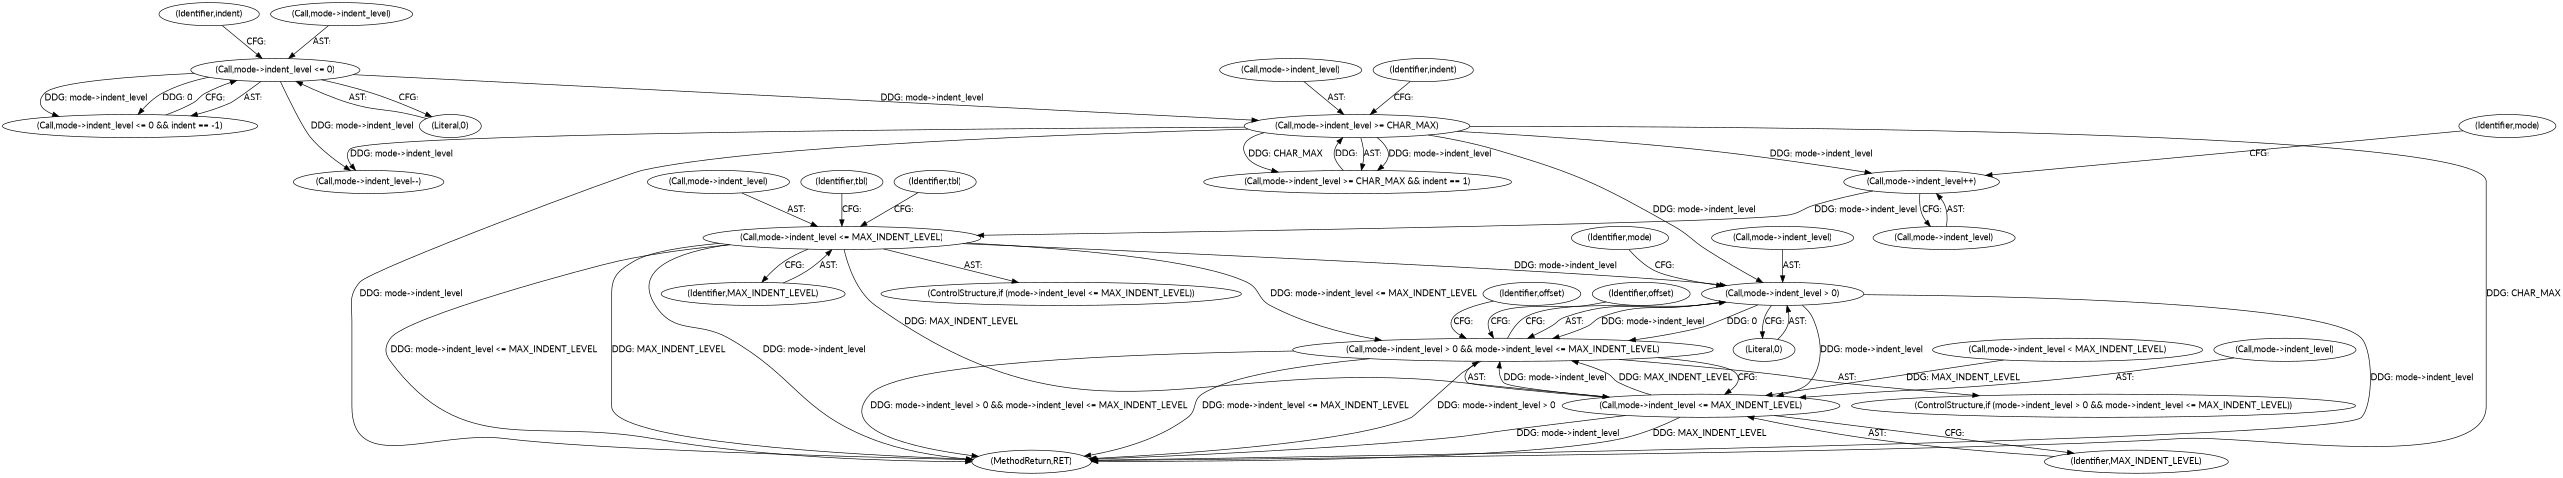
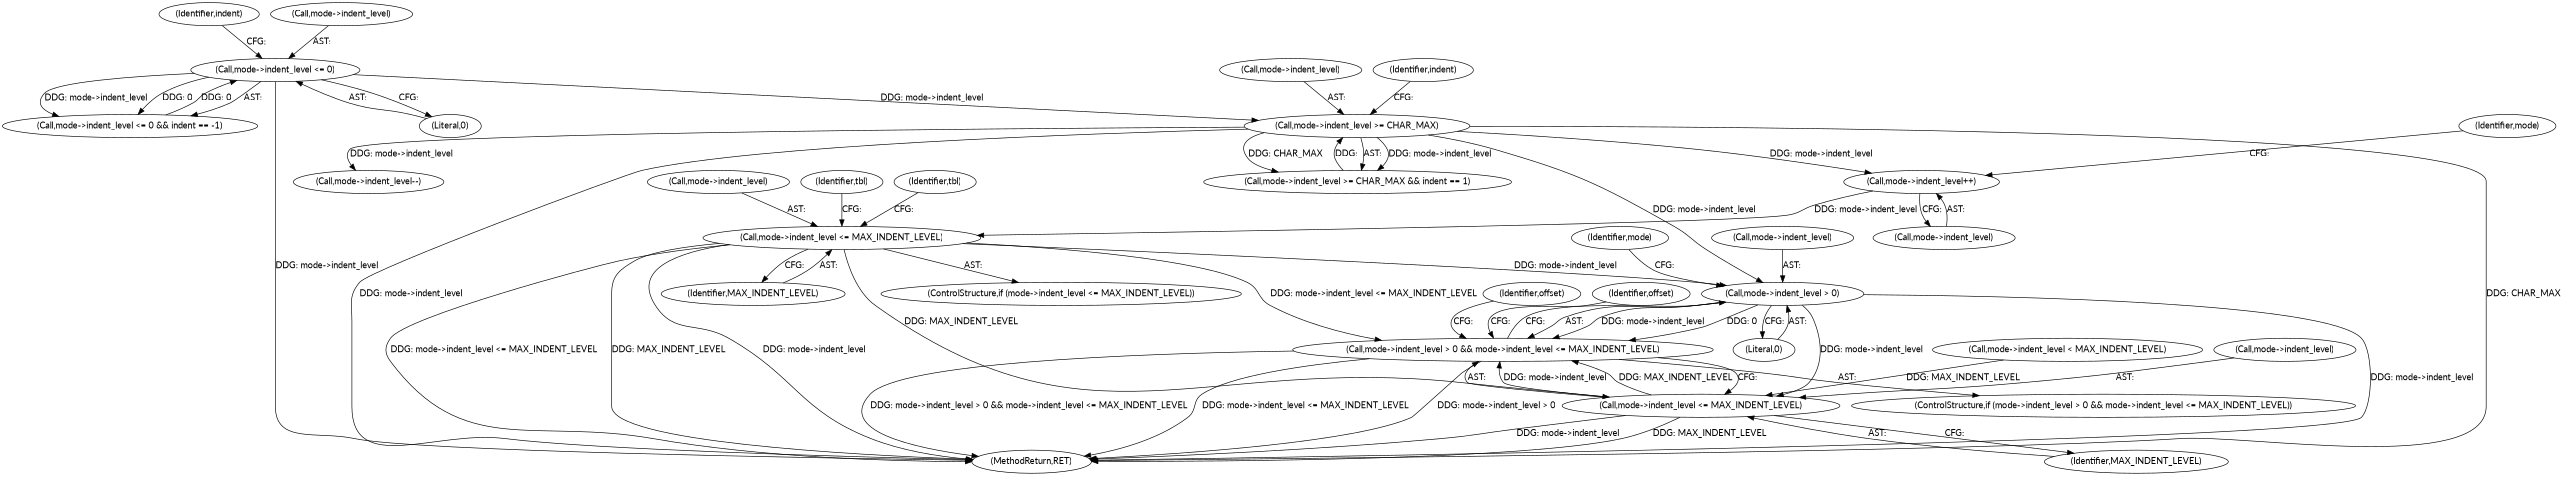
  digraph {
    fontname=Lato
    node [fontname=Lato]
    edge [fontname=Lato]
    n1 [label="(Call,mode->indent_level <= MAX_INDENT_LEVEL)"]
    n2 [label="(Call,mode->indent_level > 0)"]
    n3 [label="(Call,mode->indent_level > 0 && mode->indent_level <= MAX_INDENT_LEVEL)"]
    n4 [label="(Call,mode->indent_level <= MAX_INDENT_LEVEL)"]
    n5 [label="(Identifier,MAX_INDENT_LEVEL)"]
    n6 [label="(MethodReturn,RET)"]
    n7 [label="(ControlStructure,if (mode->indent_level <= MAX_INDENT_LEVEL))"]
    n8 [label="(Literal,0)"]
    n9 [label="(ControlStructure,if (mode->indent_level > 0 && mode->indent_level <= MAX_INDENT_LEVEL))"]
    n10 [label="(Identifier,MAX_INDENT_LEVEL)"]
    n11 [label="(Call,mode->indent_level++)"]
    n12 [label="(Call,mode->indent_level)"]
    n13 [label="(Call,mode->indent_level >= CHAR_MAX)"]
    n14 [label="(Call,mode->indent_level--)"]
    n15 [label="(Call,mode->indent_level >= CHAR_MAX && indent == 1)"]
    n16 [label="(Call,mode->indent_level <= 0)"]
    n17 [label="(Literal,0)"]
    n18 [label="(Call,mode->indent_level <= 0 && indent == -1)"]
    n19 [label="(Call,mode->indent_level)"]
    n20 [label="(Identifier,tbl)"]
    n21 [label="(Identifier,indent)"]
    n22 [label="(Identifier,mode)"]
    n23 [label="(Identifier,offset)"]
    n24 [label="(Call,mode->indent_level)"]
    n25 [label="(Identifier,offset)"]
    n26 [label="(Identifier,indent)"]
    n27 [label="(Call,mode->indent_level)"]
    n28 [label="(Identifier,mode)"]
    n29 [label="(Identifier,tbl)"]
    n30 [label="(Call,mode->indent_level < MAX_INDENT_LEVEL)"]
    n31 [label="(Call,mode->indent_level)"]
    n32 [label="(Call,mode->indent_level)"]
    n1 -> n2 [label="DDG: mode->indent_level"]
    n1 -> n3 [label="DDG: mode->indent_level <= MAX_INDENT_LEVEL"]
    n1 -> n4 [label="DDG: MAX_INDENT_LEVEL"]
    n1 -> n5 [label="CFG: "]
    n1 -> n6 [label="DDG: MAX_INDENT_LEVEL"]
    n1 -> n6 [label="DDG: mode->indent_level"]
    n1 -> n6 [label="DDG: mode->indent_level <= MAX_INDENT_LEVEL"]
    n1 -> n7 [label="AST: "]
    n2 -> n3 [label="AST: "]
    n2 -> n3 [label="DDG: mode->indent_level"]
    n2 -> n3 [label="DDG: 0"]
    n2 -> n4 [label="DDG: mode->indent_level"]
    n2 -> n6 [label="DDG: mode->indent_level"]
    n2 -> n8 [label="CFG: "]
    n3 -> n2 [label="CFG: "]
    n3 -> n4 [label="CFG: "]
    n3 -> n6 [label="DDG: mode->indent_level > 0"]
    n3 -> n6 [label="DDG: mode->indent_level > 0 && mode->indent_level <= MAX_INDENT_LEVEL"]
    n3 -> n6 [label="DDG: mode->indent_level <= MAX_INDENT_LEVEL"]
    n3 -> n9 [label="AST: "]
    n4 -> n3 [label="AST: "]
    n4 -> n3 [label="DDG: mode->indent_level"]
    n4 -> n3 [label="DDG: MAX_INDENT_LEVEL"]
    n4 -> n6 [label="DDG: MAX_INDENT_LEVEL"]
    n4 -> n6 [label="DDG: mode->indent_level"]
    n4 -> n10 [label="CFG: "]
    n5 -> n1 [label="AST: "]
    n8 -> n2 [label="AST: "]
    n10 -> n4 [label="AST: "]
    n11 -> n1 [label="DDG: mode->indent_level"]
    n11 -> n12 [label="CFG: "]
    n12 -> n11 [label="AST: "]
    n13 -> n2 [label="DDG: mode->indent_level"]
    n13 -> n6 [label="DDG: CHAR_MAX"]
    n13 -> n6 [label="DDG: mode->indent_level"]
    n13 -> n11 [label="DDG: mode->indent_level"]
    n13 -> n14 [label="DDG: mode->indent_level"]
    n13 -> n15 [label="AST: "]
    n13 -> n15 [label="DDG: mode->indent_level"]
    n13 -> n15 [label="DDG: CHAR_MAX"]
    n15 -> n13 [label="DDG: "]
-   n16 -> n14 [label="DDG: mode->indent_level"]
+   n16 -> n6 [label="DDG: mode->indent_level"]
    n16 -> n13 [label="DDG: mode->indent_level"]
    n16 -> n17 [label="CFG: "]
    n16 -> n18 [label="AST: "]
    n16 -> n18 [label="DDG: mode->indent_level"]
    n16 -> n18 [label="DDG: 0"]
    n17 -> n16 [label="AST: "]
-   n18 -> n16 [label="CFG: "]
+   n18 -> n16 [label="DDG: 0"]
    n19 -> n13 [label="AST: "]
    n20 -> n1 [label="CFG: "]
    n21 -> n16 [label="CFG: "]
    n22 -> n11 [label="CFG: "]
    n23 -> n3 [label="CFG: "]
    n24 -> n4 [label="AST: "]
    n25 -> n3 [label="CFG: "]
    n26 -> n13 [label="CFG: "]
    n27 -> n16 [label="AST: "]
    n28 -> n2 [label="CFG: "]
    n29 -> n1 [label="CFG: "]
    n30 -> n4 [label="DDG: MAX_INDENT_LEVEL"]
    n31 -> n1 [label="AST: "]
    n32 -> n2 [label="AST: "]
  }
